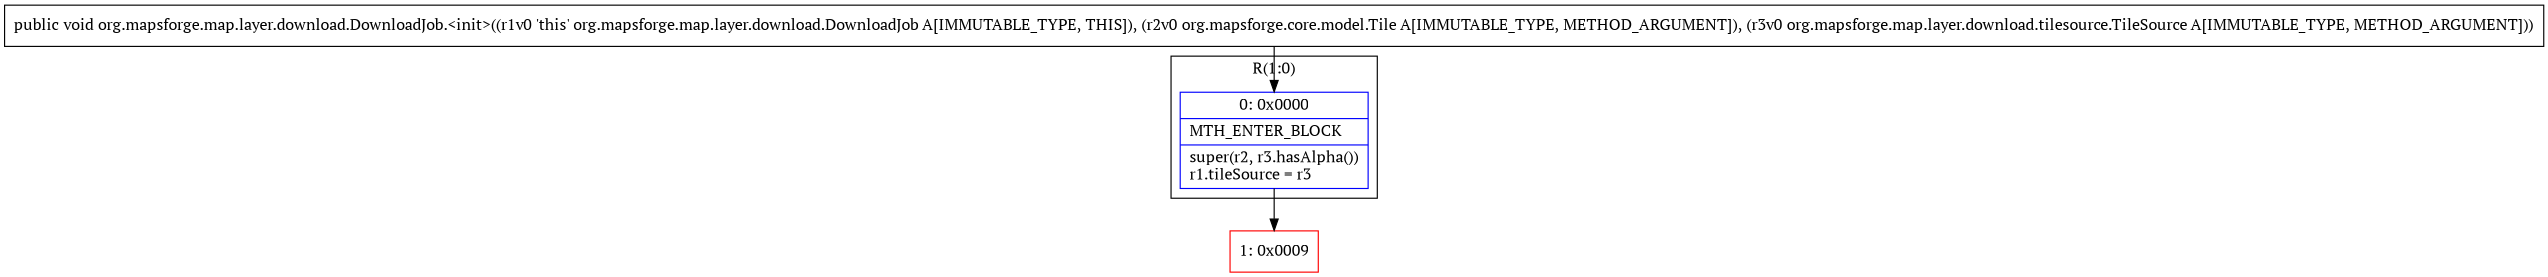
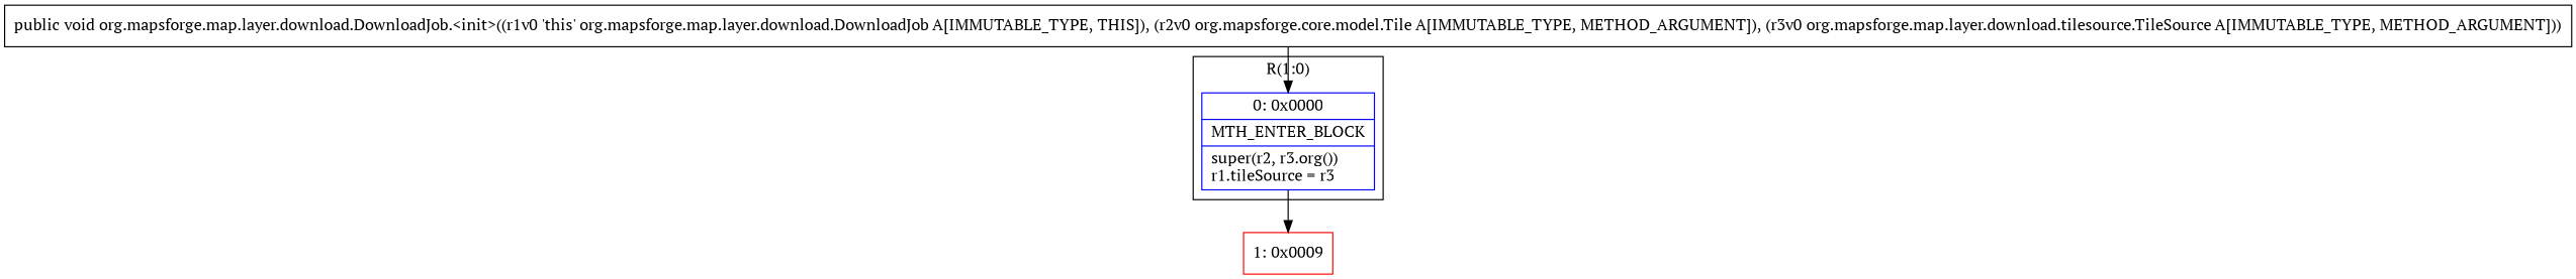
  digraph {
    fontname="PT Serif"
    node [shape=record fontname="PT Serif"]
    edge [fontname="PT Serif"]
-   n1 [color=blue label="{0\:\ 0x0000|MTH_ENTER_BLOCK\l|super(r2, r3.hasAlpha())\lr1.tileSource = r3\l}"]
+   n1 [color=blue label="{0\:\ 0x0000|MTH_ENTER_BLOCK\l|super(r2, r3.org())\lr1.tileSource = r3\l}"]
    n2 [color=red label="{1\:\ 0x0009}"]
    n3 [label="{public void org.mapsforge.map.layer.download.DownloadJob.\<init\>((r1v0 'this' org.mapsforge.map.layer.download.DownloadJob A[IMMUTABLE_TYPE, THIS]), (r2v0 org.mapsforge.core.model.Tile A[IMMUTABLE_TYPE, METHOD_ARGUMENT]), (r3v0 org.mapsforge.map.layer.download.tilesource.TileSource A[IMMUTABLE_TYPE, METHOD_ARGUMENT])) }"]
    subgraph cluster_1 {
      label="R(1:0)"
      n1
    }
    n1 -> n2
    n3 -> n1
  }
